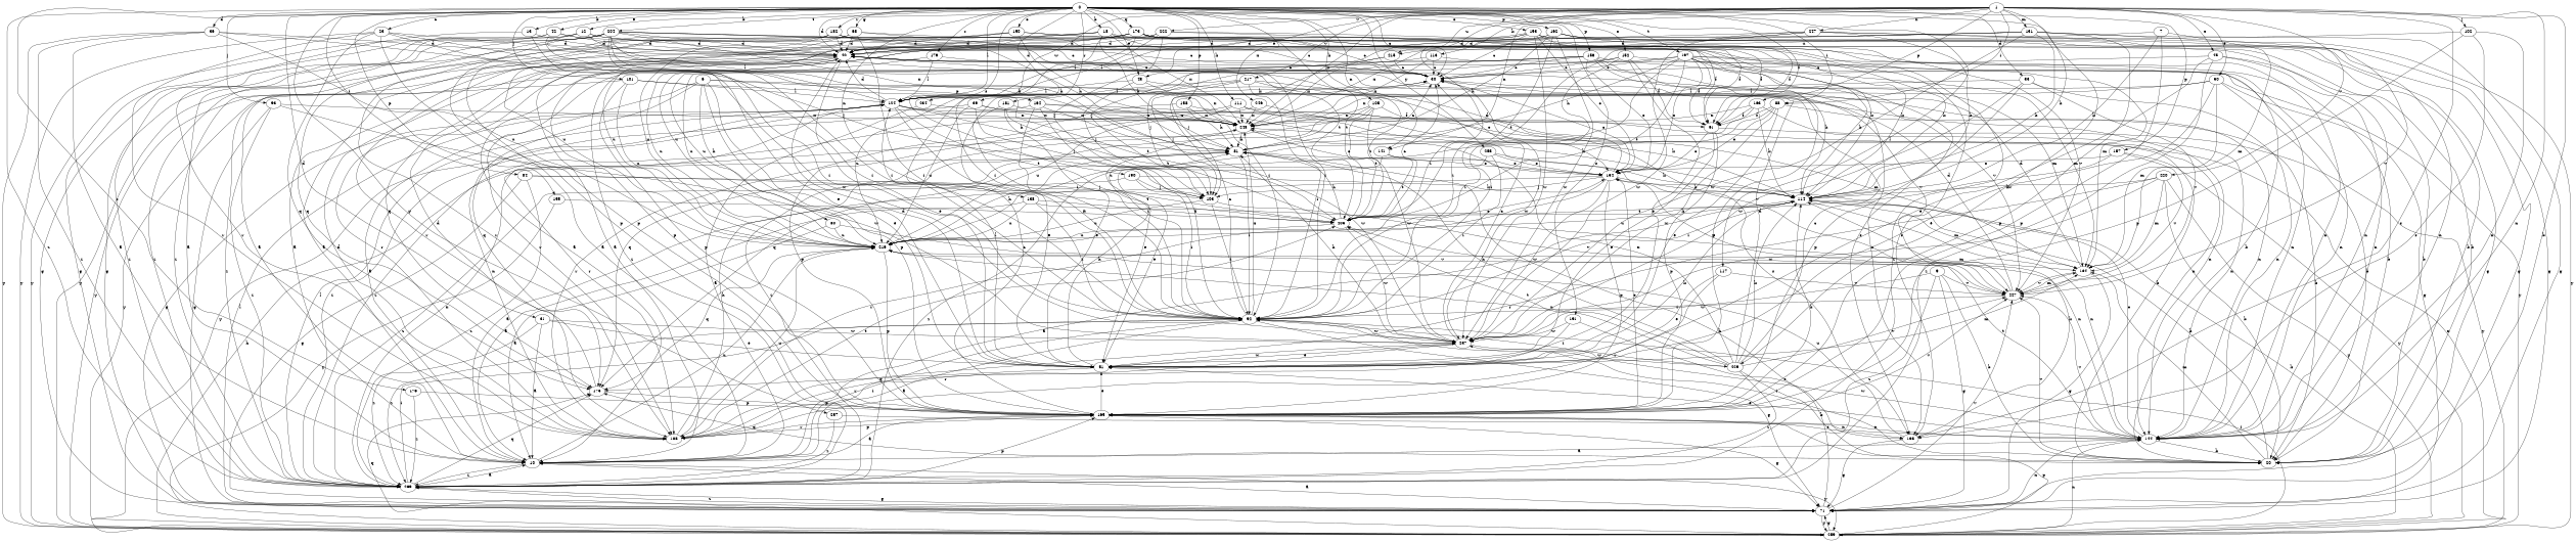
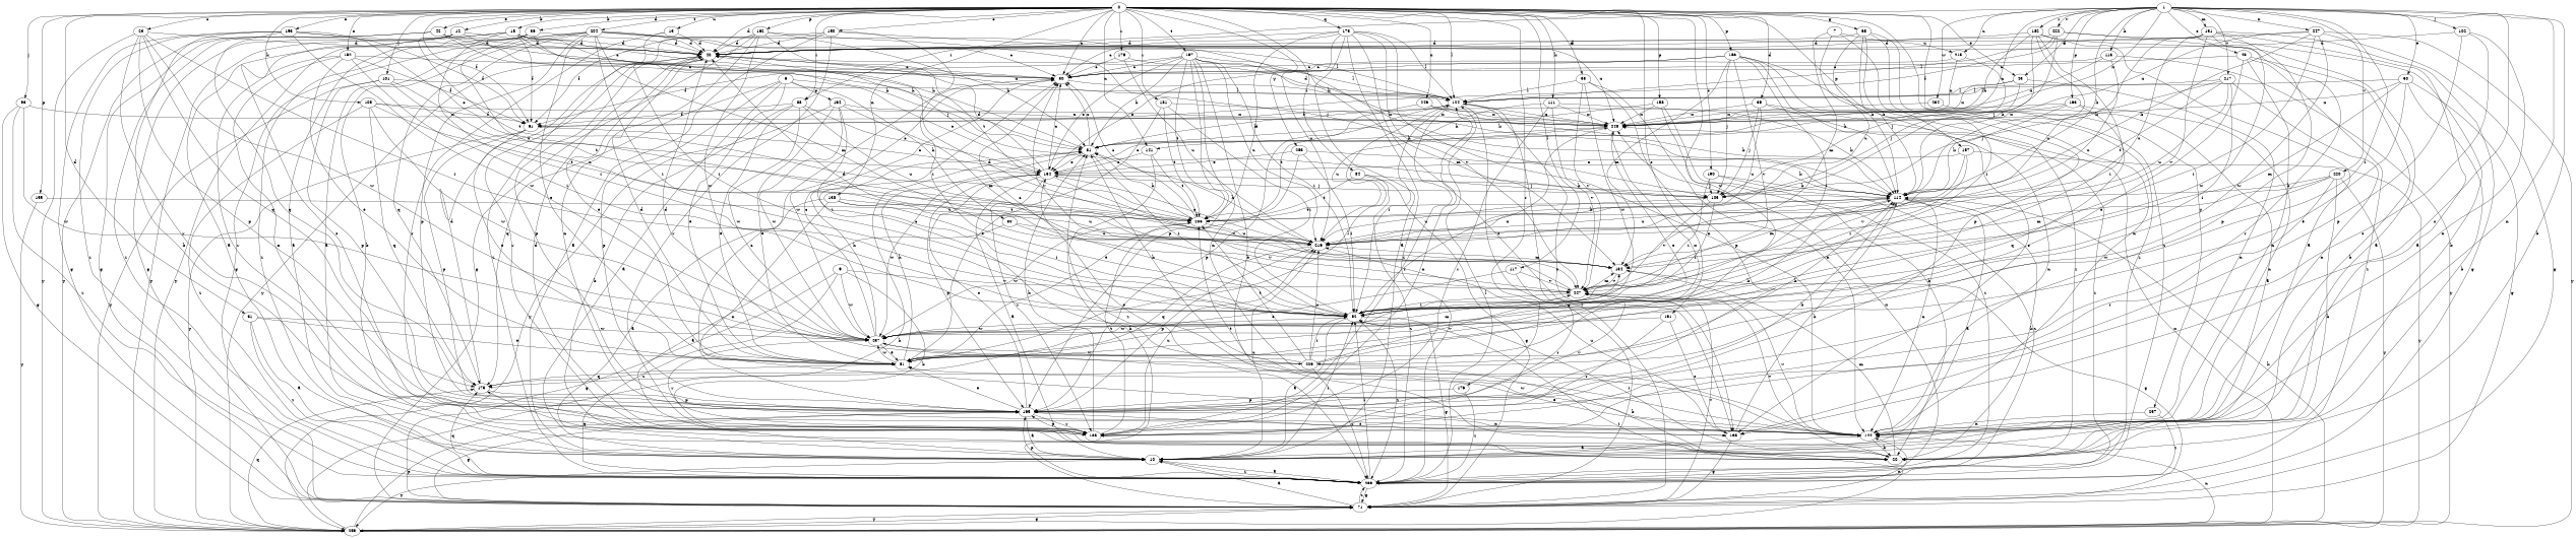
  strict digraph {
    0
    12
    13
    18
    23
    30
    31
    33
    36
    39
    40
    42
    43
    61
    68
    84
    88
    93
    101
    105
    111
    117
    124
    138
    141
    150
    152
    153
    155
    156
    157
    158
    162
    173
    176
    179
    181
    190
    191
    197
    204
    229
    246
    255
    257
    269
    195
    71
    81
    205
    92
    185
    248
    10
    259
    165
    175
    237
    51
    144
    227
    216
    103
    154
    114
    20
    134
    1
    45
    50
    102
    113
    131
    163
    182
    215
    217
    220
    222
    234
    247
    6
    80
    164
    7
    9
    0 -> 12 [label=b]
-   0 -> 13 [label=b]
+   0 -> 13 [label=u]
    0 -> 18 [label=b]
    0 -> 23 [label=c]
    0 -> 30 [label=c]
    0 -> 31 [label=d]
    0 -> 33 [label=d]
    0 -> 36 [label=d]
    0 -> 39 [label=d]
    0 -> 40 [label=d]
    0 -> 42 [label=e]
    0 -> 43 [label=e]
    0 -> 61 [label=f]
    0 -> 68 [label=g]
    0 -> 84 [label=i]
    0 -> 88 [label=i]
    0 -> 93 [label=j]
    0 -> 101 [label=j]
    0 -> 105 [label=k]
    0 -> 111 [label=k]
    0 -> 117 [label=l]
    0 -> 124 [label=l]
    0 -> 138 [label=n]
    0 -> 141 [label=n]
    0 -> 150 [label=o]
    0 -> 152 [label=o]
    0 -> 153 [label=o]
    0 -> 155 [label=p]
    0 -> 156 [label=p]
    0 -> 157 [label=p]
    0 -> 158 [label=p]
    0 -> 162 [label=p]
    0 -> 173 [label=q]
    0 -> 176 [label=r]
    0 -> 179 [label=r]
    0 -> 181 [label=r]
    0 -> 190 [label=s]
    0 -> 191 [label=s]
    0 -> 197 [label=t]
    0 -> 204 [label=t]
    0 -> 229 [label=w]
    0 -> 246 [label=x]
    0 -> 255 [label=y]
    0 -> 257 [label=y]
    0 -> 269 [label=z]
    12 -> 40 [label=d]
    12 -> 269 [label=z]
    12 -> 195 [label=s]
    12 -> 71 [label=g]
    12 -> 81 [label=h]
    12 -> 205 [label=t]
    13 -> 40 [label=d]
    13 -> 92 [label=i]
    13 -> 185 [label=r]
    18 -> 30 [label=c]
    18 -> 40 [label=d]
    18 -> 61 [label=f]
    18 -> 81 [label=h]
    18 -> 92 [label=i]
    18 -> 248 [label=x]
    18 -> 10 [label=a]
    18 -> 259 [label=y]
    23 -> 40 [label=d]
    23 -> 92 [label=i]
    23 -> 185 [label=r]
    23 -> 259 [label=y]
    23 -> 165 [label=p]
    23 -> 175 [label=q]
    23 -> 237 [label=w]
    30 -> 124 [label=k]
    30 -> 237 [label=w]
    31 -> 269 [label=z]
    31 -> 10 [label=a]
    31 -> 237 [label=w]
    31 -> 51 [label=e]
    33 -> 124 [label=l]
    33 -> 165 [label=p]
    33 -> 237 [label=w]
    33 -> 144 [label=n]
    33 -> 227 [label=v]
    36 -> 40 [label=d]
    36 -> 269 [label=z]
    36 -> 10 [label=a]
    36 -> 259 [label=y]
    36 -> 216 [label=u]
    36 -> 103 [label=j]
    39 -> 269 [label=z]
    39 -> 248 [label=x]
    39 -> 144 [label=n]
    39 -> 216 [label=u]
    39 -> 103 [label=j]
    40 -> 30 [label=c]
    40 -> 185 [label=r]
    40 -> 259 [label=y]
    40 -> 165 [label=p]
    40 -> 51 [label=e]
    42 -> 30 [label=c]
    42 -> 40 [label=d]
    42 -> 71 [label=g]
    42 -> 81 [label=h]
    42 -> 259 [label=y]
    43 -> 124 [label=l]
    43 -> 248 [label=x]
    43 -> 144 [label=n]
    43 -> 103 [label=j]
    61 -> 259 [label=y]
    61 -> 165 [label=p]
    61 -> 51 [label=e]
    61 -> 154 [label=o]
    68 -> 40 [label=d]
    68 -> 269 [label=z]
    68 -> 92 [label=i]
    68 -> 144 [label=n]
    68 -> 216 [label=u]
    68 -> 114 [label=k]
    84 -> 269 [label=z]
    84 -> 71 [label=g]
    84 -> 205 [label=t]
    84 -> 103 [label=j]
    88 -> 61 [label=f]
    88 -> 237 [label=w]
    88 -> 51 [label=e]
    88 -> 216 [label=u]
    88 -> 154 [label=o]
    88 -> 20 [label=b]
    93 -> 269 [label=z]
    93 -> 71 [label=g]
    93 -> 248 [label=x]
    93 -> 237 [label=w]
    101 -> 124 [label=l]
    101 -> 205 [label=t]
    101 -> 259 [label=y]
    101 -> 165 [label=p]
    101 -> 216 [label=u]
    105 -> 61 [label=f]
    105 -> 269 [label=z]
    105 -> 205 [label=t]
    105 -> 248 [label=x]
    105 -> 175 [label=q]
    105 -> 237 [label=w]
    111 -> 185 [label=r]
    111 -> 248 [label=x]
    111 -> 227 [label=v]
    111 -> 216 [label=u]
    111 -> 114 [label=k]
    117 -> 185 [label=r]
    117 -> 51 [label=e]
    117 -> 227 [label=v]
    124 -> 40 [label=d]
    124 -> 195 [label=s]
    124 -> 71 [label=g]
    124 -> 81 [label=h]
    124 -> 205 [label=t]
    124 -> 92 [label=i]
    124 -> 185 [label=r]
    124 -> 248 [label=x]
    138 -> 205 [label=t]
    138 -> 92 [label=i]
    138 -> 10 [label=a]
    138 -> 144 [label=n]
    138 -> 216 [label=u]
    141 -> 269 [label=z]
    141 -> 205 [label=t]
    141 -> 154 [label=o]
    150 -> 40 [label=d]
    150 -> 61 [label=f]
    150 -> 92 [label=i]
    150 -> 185 [label=r]
    150 -> 10 [label=a]
    150 -> 114 [label=k]
    152 -> 30 [label=c]
    152 -> 61 [label=f]
    152 -> 92 [label=i]
    152 -> 185 [label=r]
    152 -> 51 [label=e]
    152 -> 144 [label=n]
-   153 -> 30 [label=c]
    153 -> 40 [label=d]
    153 -> 61 [label=f]
    153 -> 269 [label=z]
    153 -> 71 [label=g]
    153 -> 175 [label=q]
    153 -> 237 [label=w]
    153 -> 154 [label=o]
    153 -> 20 [label=b]
    155 -> 205 [label=t]
    155 -> 259 [label=y]
    156 -> 30 [label=c]
    156 -> 269 [label=z]
    156 -> 195 [label=s]
    156 -> 92 [label=i]
    156 -> 227 [label=v]
    156 -> 103 [label=j]
    156 -> 154 [label=o]
    156 -> 114 [label=k]
    156 -> 134 [label=m]
    157 -> 92 [label=i]
    157 -> 259 [label=y]
    157 -> 227 [label=v]
    157 -> 154 [label=o]
    158 -> 269 [label=z]
    158 -> 81 [label=h]
    158 -> 248 [label=x]
    158 -> 20 [label=b]
    162 -> 40 [label=d]
    162 -> 269 [label=z]
    162 -> 71 [label=g]
    162 -> 81 [label=h]
    162 -> 205 [label=t]
    162 -> 237 [label=w]
    162 -> 144 [label=n]
    162 -> 103 [label=j]
    173 -> 30 [label=c]
    173 -> 40 [label=d]
    173 -> 124 [label=l]
    173 -> 269 [label=z]
    173 -> 195 [label=s]
    173 -> 205 [label=t]
    173 -> 10 [label=a]
    173 -> 144 [label=n]
    173 -> 227 [label=v]
    173 -> 216 [label=u]
    176 -> 269 [label=z]
    176 -> 165 [label=p]
    179 -> 30 [label=c]
    179 -> 124 [label=l]
    179 -> 216 [label=u]
    181 -> 205 [label=t]
    181 -> 92 [label=i]
    181 -> 248 [label=x]
    181 -> 51 [label=e]
    190 -> 269 [label=z]
    190 -> 92 [label=i]
    190 -> 103 [label=j]
    190 -> 114 [label=k]
    191 -> 195 [label=s]
    191 -> 185 [label=r]
    191 -> 237 [label=w]
    197 -> 30 [label=c]
    197 -> 61 [label=f]
    197 -> 81 [label=h]
    197 -> 205 [label=t]
    197 -> 92 [label=i]
    197 -> 165 [label=p]
    197 -> 144 [label=n]
    197 -> 216 [label=u]
    197 -> 154 [label=o]
    197 -> 114 [label=k]
    197 -> 20 [label=b]
    197 -> 134 [label=m]
    204 -> 30 [label=c]
    204 -> 40 [label=d]
    204 -> 124 [label=l]
    204 -> 71 [label=g]
    204 -> 92 [label=i]
    204 -> 248 [label=x]
    204 -> 10 [label=a]
    204 -> 165 [label=p]
    204 -> 175 [label=q]
    204 -> 51 [label=e]
    204 -> 20 [label=b]
    204 -> 134 [label=m]
    229 -> 30 [label=c]
    229 -> 40 [label=d]
    229 -> 269 [label=z]
    229 -> 81 [label=h]
    229 -> 205 [label=t]
    229 -> 92 [label=i]
    229 -> 248 [label=x]
    229 -> 227 [label=v]
    229 -> 216 [label=u]
    229 -> 114 [label=k]
    229 -> 20 [label=b]
    246 -> 248 [label=x]
    246 -> 165 [label=p]
    246 -> 114 [label=k]
    255 -> 92 [label=i]
    255 -> 51 [label=e]
    255 -> 154 [label=o]
    255 -> 114 [label=k]
    257 -> 269 [label=z]
    257 -> 144 [label=n]
    269 -> 124 [label=l]
    269 -> 71 [label=g]
    269 -> 92 [label=i]
    269 -> 248 [label=x]
    269 -> 10 [label=a]
    269 -> 165 [label=p]
    269 -> 175 [label=q]
    195 -> 71 [label=g]
    195 -> 216 [label=u]
    195 -> 114 [label=k]
    71 -> 124 [label=l]
    71 -> 269 [label=z]
    71 -> 81 [label=h]
    71 -> 10 [label=a]
    71 -> 259 [label=y]
    71 -> 144 [label=n]
    71 -> 227 [label=v]
    81 -> 30 [label=c]
    81 -> 92 [label=i]
    81 -> 154 [label=o]
    205 -> 30 [label=c]
    205 -> 81 [label=h]
    205 -> 237 [label=w]
    205 -> 216 [label=u]
    205 -> 114 [label=k]
    92 -> 30 [label=c]
    92 -> 269 [label=z]
    92 -> 71 [label=g]
    92 -> 248 [label=x]
    92 -> 10 [label=a]
    92 -> 237 [label=w]
    185 -> 40 [label=d]
    185 -> 124 [label=n]
    185 -> 81 [label=h]
    185 -> 205 [label=t]
    185 -> 165 [label=p]
    185 -> 216 [label=u]
    248 -> 81 [label=h]
    248 -> 51 [label=e]
    248 -> 154 [label=o]
    10 -> 269 [label=z]
    10 -> 92 [label=i]
    10 -> 259 [label=y]
    10 -> 216 [label=u]
    259 -> 71 [label=g]
    259 -> 81 [label=h]
    259 -> 92 [label=i]
    259 -> 248 [label=x]
    259 -> 165 [label=p]
    259 -> 175 [label=q]
    259 -> 144 [label=n]
    259 -> 114 [label=k]
    165 -> 30 [label=c]
    165 -> 195 [label=s]
    165 -> 71 [label=g]
    165 -> 185 [label=r]
    165 -> 10 [label=a]
    165 -> 51 [label=e]
    165 -> 144 [label=n]
    165 -> 227 [label=v]
    165 -> 154 [label=o]
    165 -> 114 [label=k]
    175 -> 40 [label=d]
    175 -> 165 [label=p]
    237 -> 30 [label=c]
    237 -> 229 [label=w]
    237 -> 81 [label=h]
    237 -> 185 [label=r]
    237 -> 51 [label=e]
    51 -> 40 [label=d]
    51 -> 124 [label=l]
    51 -> 81 [label=h]
    51 -> 175 [label=q]
    51 -> 237 [label=w]
    51 -> 114 [label=k]
    51 -> 134 [label=m]
    144 -> 205 [label=t]
    144 -> 10 [label=a]
    144 -> 237 [label=w]
    144 -> 51 [label=e]
    144 -> 227 [label=v]
    144 -> 154 [label=o]
    144 -> 20 [label=b]
    227 -> 30 [label=v]
    227 -> 40 [label=d]
    227 -> 92 [label=i]
    227 -> 134 [label=m]
    216 -> 81 [label=h]
    216 -> 165 [label=p]
    216 -> 175 [label=q]
    216 -> 154 [label=o]
    216 -> 134 [label=m]
    103 -> 92 [label=i]
    103 -> 227 [label=v]
    103 -> 216 [label=u]
    154 -> 30 [label=c]
    154 -> 40 [label=d]
    154 -> 185 [label=r]
    154 -> 10 [label=a]
    154 -> 165 [label=p]
    154 -> 237 [label=w]
    154 -> 227 [label=v]
    154 -> 103 [label=j]
    154 -> 114 [label=k]
    114 -> 205 [label=t]
    114 -> 10 [label=a]
    114 -> 144 [label=n]
    114 -> 216 [label=u]
    114 -> 134 [label=m]
    20 -> 92 [label=i]
    20 -> 175 [label=q]
    20 -> 227 [label=v]
    20 -> 114 [label=k]
    20 -> 134 [label=m]
    134 -> 40 [label=d]
    134 -> 71 [label=g]
    134 -> 227 [label=v]
    1 -> 43 [label=e]
    1 -> 88 [label=i]
    1 -> 141 [label=n]
    1 -> 195 [label=s]
    1 -> 92 [label=i]
    1 -> 248 [label=x]
    1 -> 144 [label=n]
    1 -> 114 [label=k]
    1 -> 20 [label=b]
    1 -> 45 [label=e]
    1 -> 50 [label=e]
    1 -> 102 [label=j]
    1 -> 113 [label=k]
    1 -> 131 [label=m]
    1 -> 163 [label=p]
    1 -> 182 [label=r]
    1 -> 215 [label=u]
    1 -> 217 [label=v]
    1 -> 220 [label=v]
    1 -> 222 [label=v]
    1 -> 234 [label=w]
    1 -> 247 [label=x]
    45 -> 30 [label=c]
    45 -> 269 [label=z]
    45 -> 51 [label=e]
    45 -> 144 [label=n]
    45 -> 20 [label=b]
    50 -> 124 [label=l]
    50 -> 71 [label=g]
    50 -> 248 [label=x]
    50 -> 51 [label=e]
    50 -> 20 [label=b]
    50 -> 134 [label=m]
    102 -> 40 [label=d]
    102 -> 195 [label=s]
    102 -> 165 [label=p]
    102 -> 144 [label=n]
    113 -> 30 [label=c]
    113 -> 248 [label=x]
    113 -> 259 [label=y]
    113 -> 216 [label=u]
    131 -> 40 [label=d]
    131 -> 71 [label=g]
    131 -> 10 [label=a]
    131 -> 165 [label=p]
    131 -> 237 [label=w]
    131 -> 227 [label=v]
    131 -> 216 [label=u]
    131 -> 114 [label=k]
    163 -> 61 [label=f]
    163 -> 248 [label=x]
    163 -> 175 [label=q]
    163 -> 144 [label=n]
    163 -> 114 [label=k]
    182 -> 40 [label=d]
    182 -> 81 [label=h]
    182 -> 92 [label=i]
    182 -> 185 [label=r]
    182 -> 10 [label=a]
    182 -> 216 [label=u]
    182 -> 114 [label=k]
    215 -> 30 [label=c]
    215 -> 248 [label=x]
    215 -> 103 [label=j]
    217 -> 124 [label=l]
    217 -> 205 [label=t]
    217 -> 92 [label=i]
    217 -> 144 [label=n]
    217 -> 216 [label=u]
    217 -> 103 [label=j]
    220 -> 185 [label=r]
    220 -> 259 [label=y]
    220 -> 237 [label=w]
    220 -> 114 [label=k]
    220 -> 20 [label=b]
    220 -> 134 [label=m]
    222 -> 40 [label=d]
    222 -> 61 [label=f]
    222 -> 124 [label=l]
    222 -> 10 [label=a]
    222 -> 103 [label=j]
    222 -> 20 [label=b]
    234 -> 248 [label=x]
    234 -> 10 [label=a]
    247 -> 40 [label=d]
    247 -> 71 [label=g]
    247 -> 92 [label=i]
    247 -> 248 [label=x]
    247 -> 259 [label=y]
    247 -> 237 [label=w]
    247 -> 114 [label=k]
    6 -> 10 [label=a]
    6 -> 165 [label=p]
    6 -> 175 [label=q]
    6 -> 51 [label=e]
    6 -> 154 [label=o]
    6 -> 80 [label=h]
    6 -> 164 [label=p]
    80 -> 10 [label=a]
    80 -> 227 [label=v]
    80 -> 216 [label=u]
    164 -> 92 [label=i]
    164 -> 248 [label=x]
    164 -> 259 [label=y]
    164 -> 237 [label=w]
    164 -> 51 [label=e]
    164 -> 134 [label=m]
    7 -> 165 [label=p]
    7 -> 114 [label=k]
    7 -> 134 [label=m]
    7 -> 215 [label=u]
    9 -> 269 [label=z]
    9 -> 71 [label=g]
    9 -> 237 [label=w]
    9 -> 227 [label=v]
    9 -> 20 [label=b]
  }
